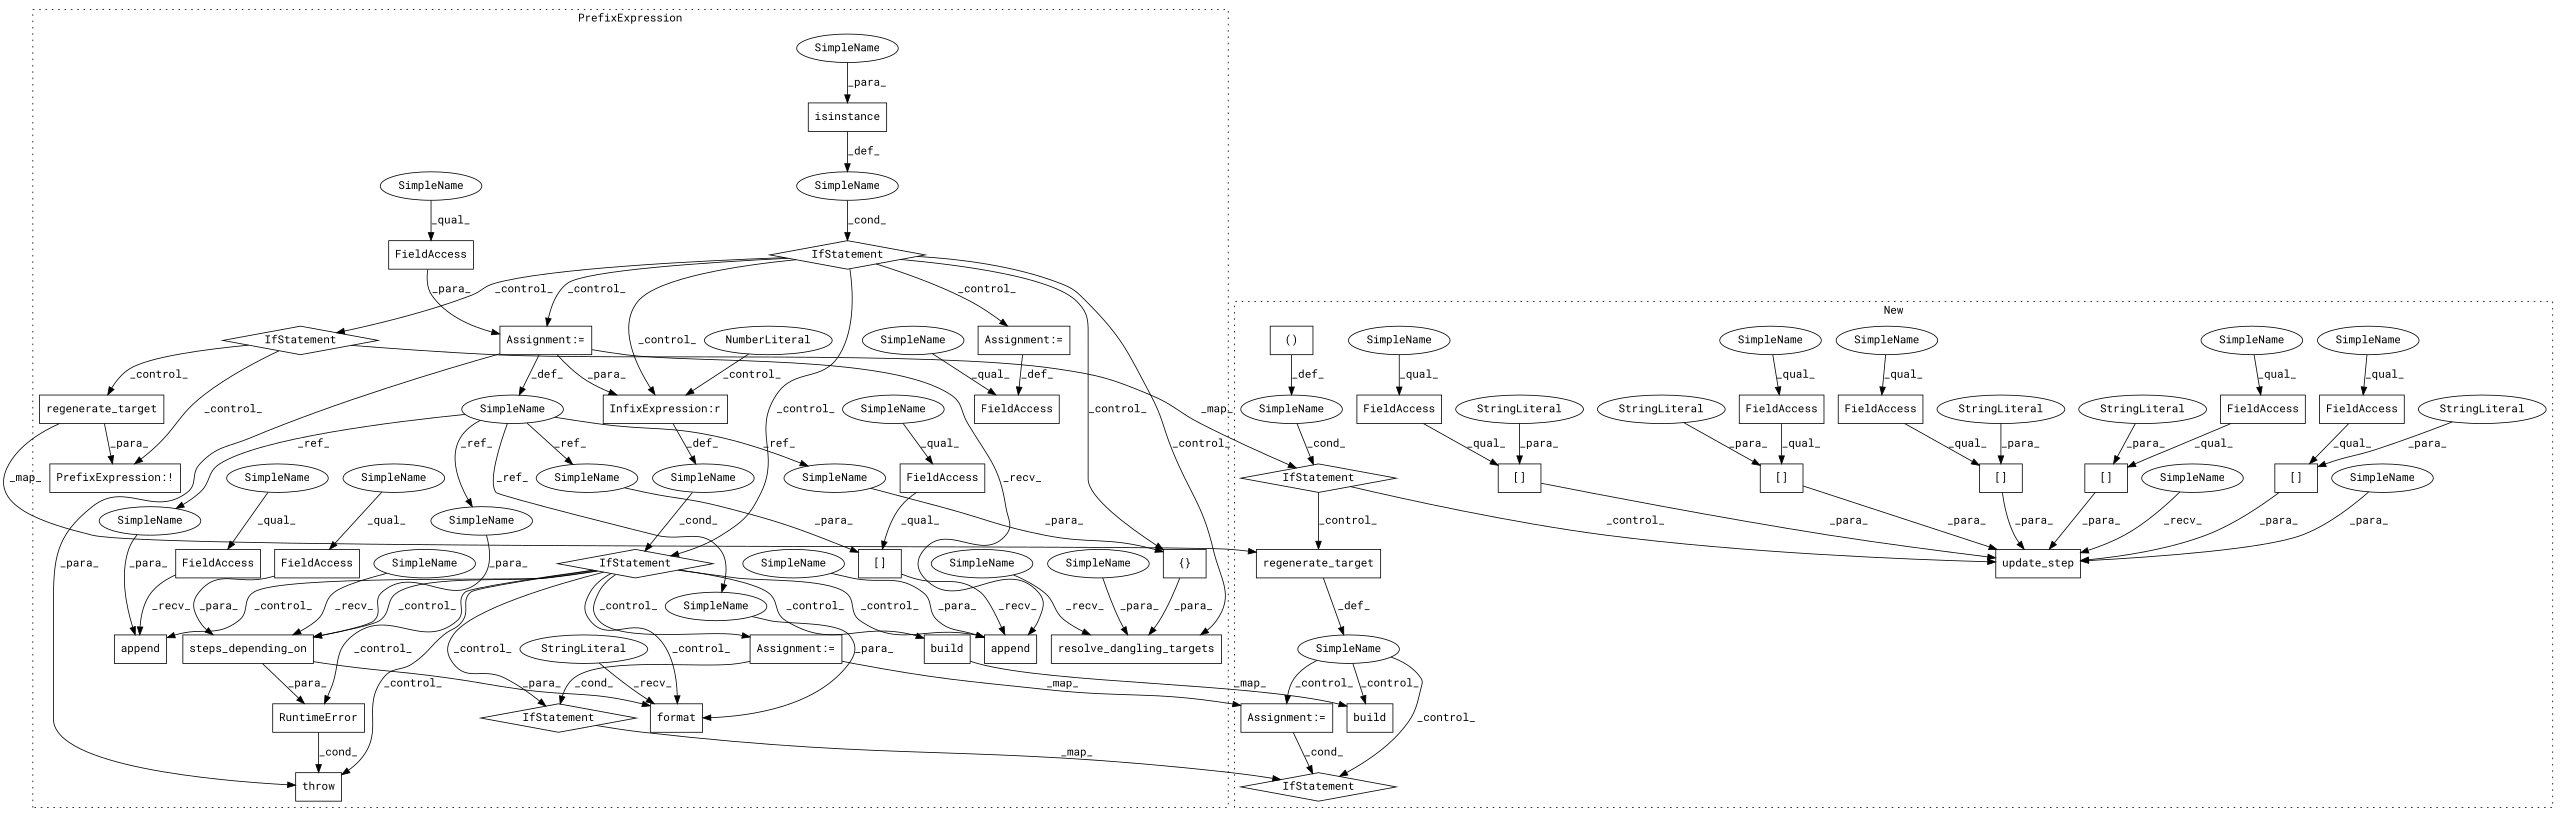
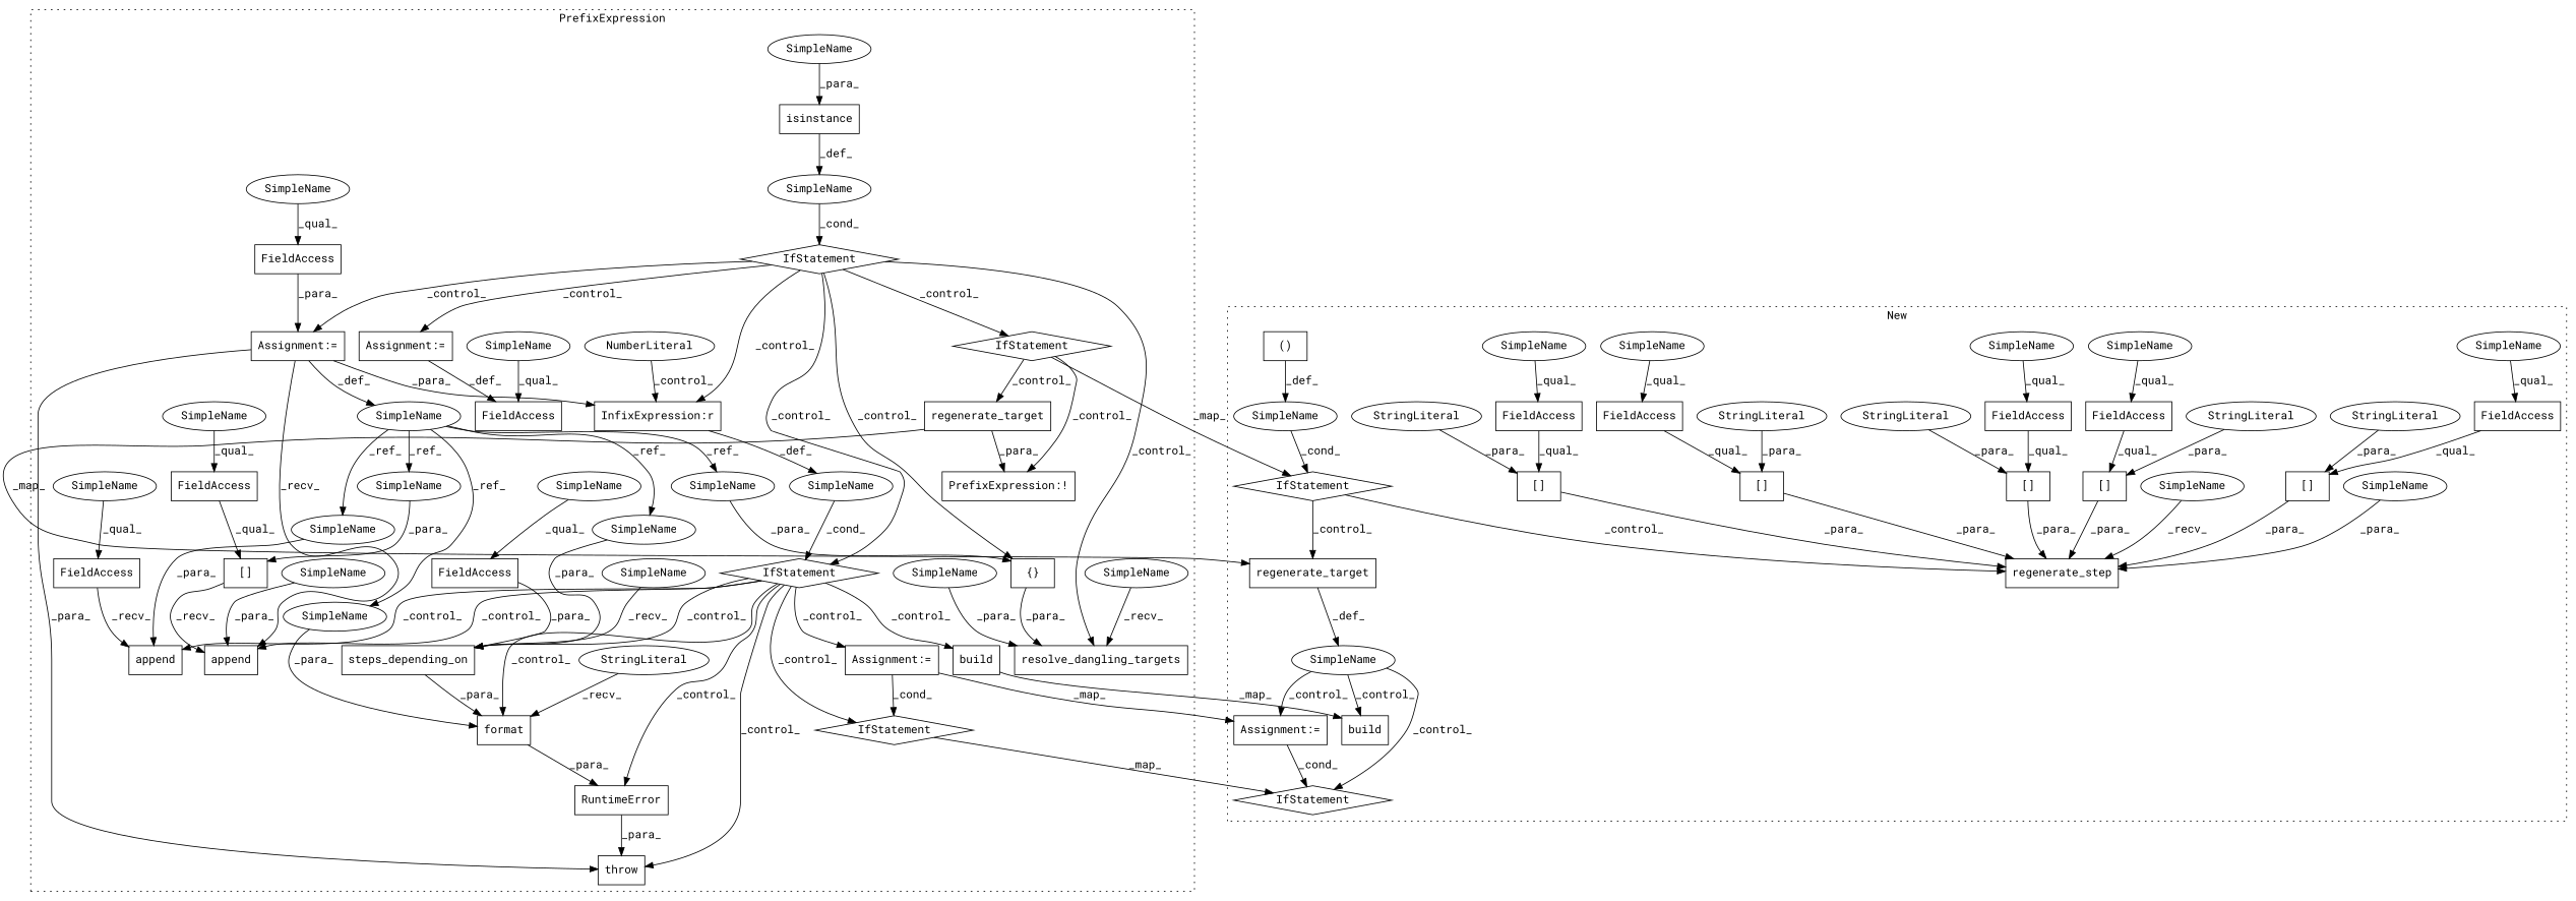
  digraph {
    fontname="Roboto Mono"
    node [a=42 fontname="Roboto Mono" l=3 shape=box]
    edge [fontname="Roboto Mono"]
    n1 [a=32 l="25,1" label=resolve_dangling_targets s="18502,18548"]
    n2 [a=25 l="4,2" label=IfStatement s="18898,18907" shape=diamond]
    n3 [a=32 l="19,1" label=steps_depending_on s="18631,18670"]
    n4 [a=32 l="13,1" label=RuntimeError s="18574,18672"]
    n5 [a=32 l="11,1" label=isinstance s="18394,18422"]
    n6 [a=32 l="6,1" label=build s="18806,18844"]
    n7 [a=38 l=1 label="PrefixExpression:!" s=19217]
    n8 [a=4 l="1,1" label="{}" s="18540,18547"]
    n9 [a=25 l="4,2" label=IfStatement s="19110,19143" shape=diamond]
    n10 [a=32 l="7,1" label=format s="18613,18671"]
    n11 [label=SimpleName shape=ellipse l=""]
    n12 [l=6 label=SimpleName s=18466 shape=ellipse]
    n13 [a=2 l="25,1" label="[]" s="18743,18774"]
    n14 [label=SimpleName shape=ellipse l=""]
    n15 [a=45 l=25 label=StringLiteral s=18587 shape=ellipse]
    n16 [a=27 l=4 label="InfixExpression:r" s=18549]
    n17 [a=34 l=1 label=NumberLiteral s=18553 shape=ellipse]
    n18 [a=22 l=10 label=FieldAccess s=18473]
    n19 [a=32 l="18,1" label=regenerate_target s="19222,19246"]
    n20 [a=22 l=13 label=FieldAccess s=18657]
    n21 [a=53 l=6 label=throw s=18568]
    n22 [a=22 l=24 label=FieldAccess s=18743]
    n23 [a=25 l="4,2" label=IfStatement s="18390,18423" shape=diamond]
    n24 [a=7 l=1 label="Assignment:=" s=18472]
    n25 [a=25 l="4,2" label=IfStatement s="18493,18554" shape=diamond]
    n26 [a=7 l=1 label="Assignment:=" s=18451]
    n27 [a=22 l=16 label=FieldAccess s=18435]
    n28 [a=32 l="7,1" label=append s="18776,18791"]
    n29 [a=22 l=25 label=FieldAccess s=18693]
    n30 [a=32 l="7,1" label=append s="18719,18732"]
    n31 [a=7 l=1 label="Assignment:=" s=18860]
    n32 [l=6 label=SimpleName s=18541 shape=ellipse]
    n33 [l=6 label=SimpleName s=18726 shape=ellipse]
    n34 [l=6 label=SimpleName s=18768 shape=ellipse]
    n35 [l=6 label=SimpleName s=18650 shape=ellipse]
    n36 [l=6 label=SimpleName s=18620 shape=ellipse]
    n37 [label=SimpleName s=18627 shape=ellipse]
    n38 [label=SimpleName s=18743 shape=ellipse]
    n39 [label=SimpleName s=18527 shape=ellipse]
    n40 [l=4 label=SimpleName s=18497 shape=ellipse]
    n41 [l=4 label=SimpleName s=18657 shape=ellipse]
    n42 [l=8 label=SimpleName s=18693 shape=ellipse]
    n43 [l=8 label=SimpleName s=18435 shape=ellipse]
    n44 [l=8 label=SimpleName s=18783 shape=ellipse]
    n45 [label=SimpleName s=18473 shape=ellipse]
    n46 [label=SimpleName s=18405 shape=ellipse]
-   n47 [a=32 l="12,1" label=update_step s="20661,20852"]
+   n47 [a=32 l="12,1" label=regenerate_step s="20661,20852"]
    n48 [label=SimpleName shape=ellipse l=""]
    n49 [a=25 l="4,2" label=IfStatement s="18772,18781" shape=diamond]
    n50 [a=106 l=39 label="()" s=18514]
    n51 [a=32 l="6,1" label=build s="18676,18714"]
    n52 [a=2 l="13,1" label="[]" s="20778,20813"]
    n53 [a=25 l="4,2" label=IfStatement s="18488,18555" shape=diamond]
    n54 [a=2 l="13,1" label="[]" s="20713,20743"]
    n55 [label=SimpleName shape=ellipse l=""]
    n56 [a=2 l="13,1" label="[]" s="20745,20776"]
    n57 [a=45 l=18 label=StringLiteral s=20758 shape=ellipse]
    n58 [a=2 l="13,1" label="[]" s="20815,20851"]
    n59 [a=45 l=17 label=StringLiteral s=20726 shape=ellipse]
    n60 [a=2 l="13,1" label="[]" s="20682,20711"]
    n61 [a=45 l=23 label=StringLiteral s=20828 shape=ellipse]
    n62 [a=45 l=16 label=StringLiteral s=20695 shape=ellipse]
    n63 [a=45 l=22 label=StringLiteral s=20791 shape=ellipse]
    n64 [a=32 l="18,1" label=regenerate_target s="18633,18657"]
    n65 [a=22 l=12 label=FieldAccess s=20713]
    n66 [a=22 l=12 label=FieldAccess s=20815]
    n67 [a=22 l=12 label=FieldAccess s=20778]
    n68 [a=22 l=12 label=FieldAccess s=20745]
    n69 [a=22 l=12 label=FieldAccess s=20682]
    n70 [a=7 l=1 label="Assignment:=" s=18732]
    n71 [label=SimpleName s=20657 shape=ellipse]
    n72 [label=SimpleName s=20745 shape=ellipse]
    n73 [label=SimpleName s=20682 shape=ellipse]
    n74 [label=SimpleName s=20778 shape=ellipse]
    n75 [label=SimpleName s=20713 shape=ellipse]
    n76 [label=SimpleName s=20815 shape=ellipse]
    n77 [l=8 label=SimpleName s=20673 shape=ellipse]
    subgraph cluster_1 {
      label=PrefixExpression
      style=dotted
      n1
      n2
      n3
      n4
      n5
      n6
      n7
      n8
      n9
      n10
      n11
      n12
      n13
      n14
      n15
      n16
      n17
      n18
      n19
      n20
      n21
      n22
      n23
      n24
      n25
      n26
      n27
      n28
      n29
      n30
      n31
      n32
      n33
      n34
      n35
      n36
      n37
      n38
      n39
      n40
      n41
      n42
      n43
      n44
      n45
      n46
    }
    subgraph cluster_2 {
      label=New
      style=dotted
      n47
      n48
      n49
      n50
      n51
      n52
      n53
      n54
      n55
      n56
      n57
      n58
      n59
      n60
      n61
      n62
      n63
      n64
      n65
      n66
      n67
      n68
      n69
      n70
      n71
      n72
      n73
      n74
      n75
      n76
      n77
    }
    n2 -> n49 [label=_map_]
    n3 -> n10 [label=_para_]
-   n4 -> n21 [label=_cond_]
+   n4 -> n21 [label=_para_]
    n5 -> n11 [label=_def_]
    n6 -> n51 [label=_map_]
    n8 -> n1 [label=_para_]
    n9 -> n7 [label=_control_]
    n9 -> n19 [label=_control_]
    n9 -> n53 [label=_map_]
-   n3 -> n4 [label=_para_]
+   n10 -> n4 [label=_para_]
    n11 -> n23 [label=_cond_]
    n12 -> n32 [label=_ref_]
    n12 -> n33 [label=_ref_]
    n12 -> n34 [label=_ref_]
    n12 -> n35 [label=_ref_]
    n12 -> n36 [label=_ref_]
    n13 -> n28 [label=_recv_]
    n14 -> n25 [label=_cond_]
    n15 -> n10 [label=_recv_]
    n16 -> n14 [label=_def_]
    n17 -> n16 [label=_control_]
    n18 -> n24 [label=_para_]
    n19 -> n7 [label=_para_]
    n19 -> n64 [label=_map_]
    n20 -> n3 [label=_para_]
    n22 -> n13 [label=_qual_]
    n23 -> n1 [label=_control_]
    n23 -> n8 [label=_control_]
    n23 -> n9 [label=_control_]
    n23 -> n16 [label=_control_]
    n23 -> n24 [label=_control_]
    n23 -> n25 [label=_control_]
    n23 -> n26 [label=_control_]
    n24 -> n12 [label=_def_]
    n24 -> n16 [label=_para_]
    n24 -> n21 [label=_para_]
    n24 -> n28 [label=_recv_]
    n25 -> n2 [label=_control_]
    n25 -> n3 [label=_control_]
    n25 -> n4 [label=_control_]
    n25 -> n6 [label=_control_]
    n25 -> n10 [label=_control_]
    n25 -> n21 [label=_control_]
    n25 -> n28 [label=_control_]
    n25 -> n30 [label=_control_]
    n25 -> n31 [label=_control_]
    n26 -> n27 [label=_def_]
    n29 -> n30 [label=_recv_]
    n31 -> n2 [label=_cond_]
    n31 -> n70 [label=_map_]
    n32 -> n8 [label=_para_]
    n33 -> n30 [label=_para_]
    n34 -> n13 [label=_para_]
    n35 -> n3 [label=_para_]
    n36 -> n10 [label=_para_]
    n37 -> n3 [label=_recv_]
    n38 -> n22 [label=_qual_]
    n39 -> n1 [label=_para_]
    n40 -> n1 [label=_recv_]
    n41 -> n20 [label=_qual_]
    n42 -> n29 [label=_qual_]
    n43 -> n27 [label=_qual_]
    n44 -> n28 [label=_para_]
    n45 -> n18 [label=_qual_]
    n46 -> n5 [label=_para_]
    n48 -> n53 [label=_cond_]
    n50 -> n48 [label=_def_]
    n52 -> n47 [label=_para_]
    n53 -> n47 [label=_control_]
    n53 -> n64 [label=_control_]
    n54 -> n47 [label=_para_]
    n55 -> n49 [label=_control_]
    n55 -> n51 [label=_control_]
    n55 -> n70 [label=_control_]
    n56 -> n47 [label=_para_]
    n57 -> n56 [label=_para_]
    n58 -> n47 [label=_para_]
    n59 -> n54 [label=_para_]
    n60 -> n47 [label=_para_]
    n61 -> n58 [label=_para_]
    n62 -> n60 [label=_para_]
    n63 -> n52 [label=_para_]
    n64 -> n55 [label=_def_]
    n65 -> n54 [label=_qual_]
    n66 -> n58 [label=_qual_]
    n67 -> n52 [label=_qual_]
    n68 -> n56 [label=_qual_]
    n69 -> n60 [label=_qual_]
    n70 -> n49 [label=_cond_]
    n71 -> n47 [label=_recv_]
    n72 -> n68 [label=_qual_]
    n73 -> n69 [label=_qual_]
    n74 -> n67 [label=_qual_]
    n75 -> n65 [label=_qual_]
    n76 -> n66 [label=_qual_]
    n77 -> n47 [label=_para_]
  }
